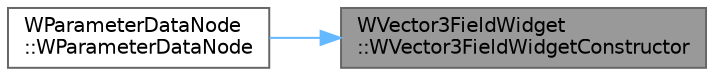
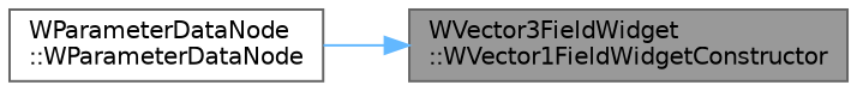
  digraph {
    rankdir=RL
    node [fontname=Helvetica fontsize=10 shape=box style=filled]
-   n1 [color=gray40 fillcolor=grey60 fontcolor=black height=0.2 label="WVector3FieldWidget\l::WVector3FieldWidgetConstructor" width=0.4]
+   n1 [color=gray40 fillcolor=grey60 fontcolor=black height=0.2 label="WVector3FieldWidget\l::WVector1FieldWidgetConstructor" width=0.4]
    n2 [color=grey40 fillcolor=white height=0.2 label="WParameterDataNode\l::WParameterDataNode" width=0.4]
    n1 -> n2 [color=steelblue1 dir=back fontname=Helvetica fontsize=10 labelfontname=Helvetica labelfontsize=10 style=solid]
  }
